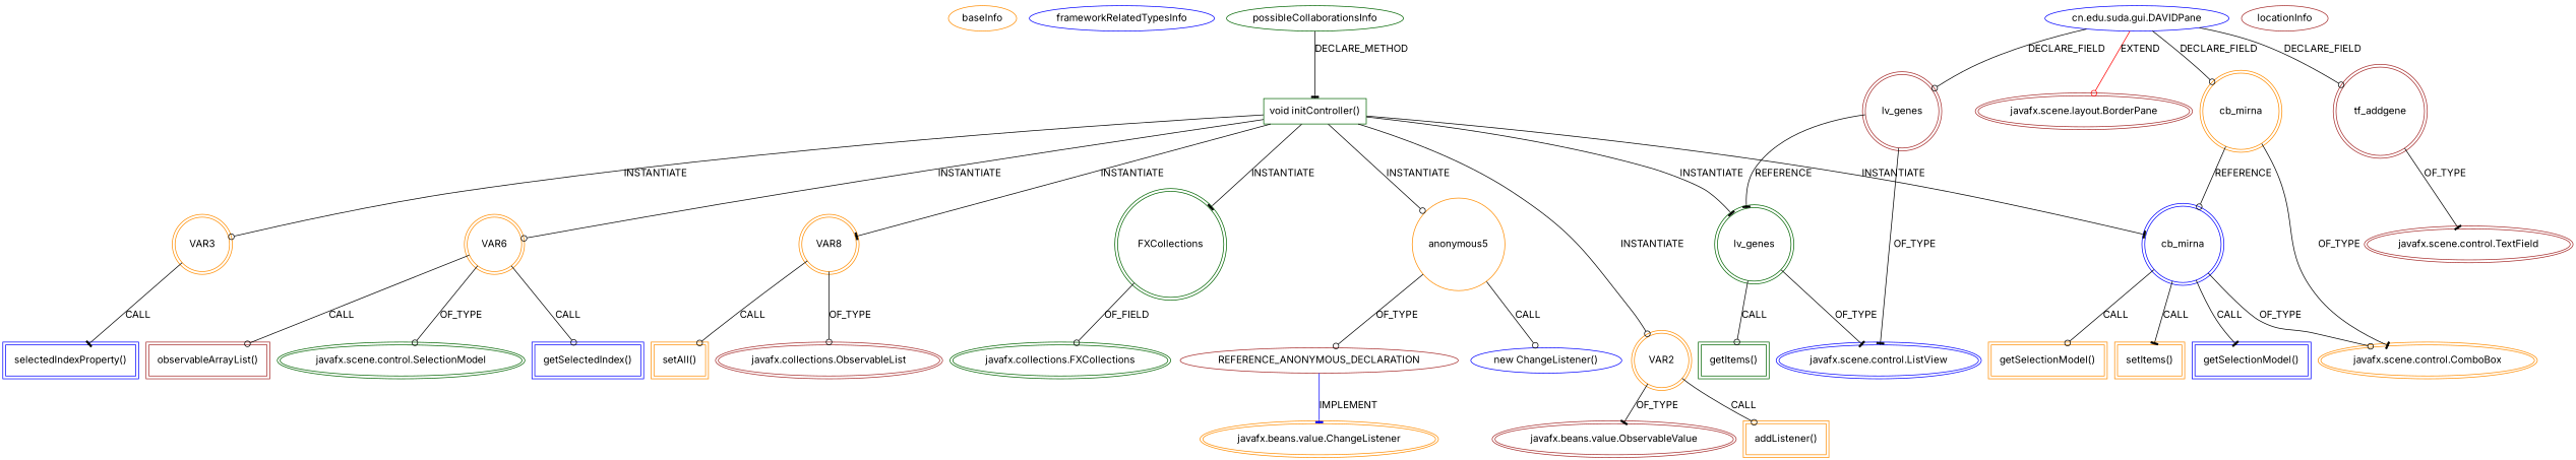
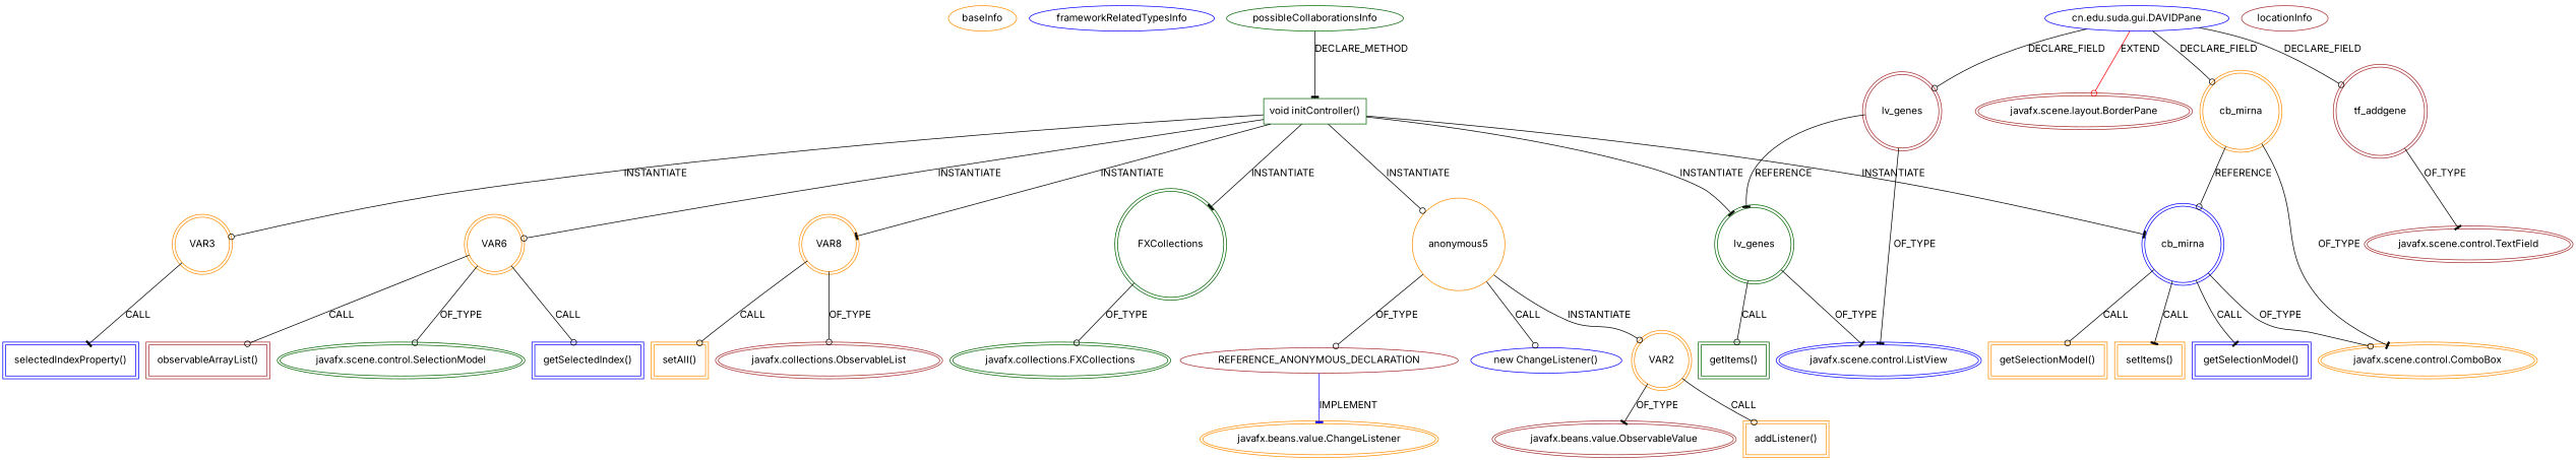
  digraph {
    fontname=Inter
    node [color=darkorange fontname=Inter isFrameworkType=true vertexType=INSIDE_CALL peripheries=2]
    edge [arrowhead=odot fontname=Inter]
    baseInfo [category=extension_graph graphId=4815 isAnonymous=false possibleRelation=true isFrameworkType="" vertexType="" peripheries=""]
    frameworkRelatedTypesInfo [0="javafx.scene.layout.BorderPane" color=blue isFrameworkType="" vertexType="" peripheries=""]
    possibleCollaborationsInfo [0="4815~CLIENT_METHOD_DECLARATION-INSTANTIATION-~javafx.scene.layout.BorderPane ~javafx.beans.value.ChangeListener ~false~true" color=darkgreen isFrameworkType="" vertexType="" peripheries=""]
    n4 [color=darkgreen isFrameworkType=false label="void initController()" shape=box vertexType=CLIENT_METHOD_DECLARATION peripheries=""]
    locationInfo [color=brown contextSignature=DAVIDPane filePath="/wwtg99-POMA/POMA-master/src/cn/edu/suda/gui/DAVIDPane.java" graphId=4815 projectName="wwtg99-POMA" isFrameworkType="" vertexType="" peripheries=""]
    n6 [color=blue isFrameworkType=false label="cn.edu.suda.gui.DAVIDPane" vertexType=ROOT_CLIENT_CLASS_DECLARATION peripheries=""]
    n7 [color=brown label="javafx.scene.layout.BorderPane" vertexType=FRAMEWORK_CLASS_TYPE]
    n8 [label=cb_mirna shape=circle vertexType=FIELD_DECLARATION]
    n9 [color=brown label=lv_genes shape=circle vertexType=FIELD_DECLARATION]
    n10 [color=brown label=tf_addgene shape=circle vertexType=FIELD_DECLARATION]
    n11 [label="javafx.scene.control.ComboBox" vertexType=FRAMEWORK_CLASS_TYPE]
    n12 [color=blue label=cb_mirna shape=circle vertexType=VARIABLE_EXPRESION]
    n13 [color=blue label="javafx.scene.control.ListView" vertexType=FRAMEWORK_CLASS_TYPE]
    n14 [color=darkgreen label=lv_genes shape=circle vertexType=VARIABLE_EXPRESION]
    n15 [color=brown label="javafx.scene.control.TextField" vertexType=FRAMEWORK_CLASS_TYPE]
    n16 [color=darkgreen label=FXCollections shape=circle vertexType=VARIABLE_EXPRESION]
    n17 [label=VAR2 shape=circle vertexType=VARIABLE_EXPRESION]
    n18 [label=VAR3 shape=circle vertexType=VARIABLE_EXPRESION]
    n19 [isFrameworkType=false label=anonymous5 shape=circle vertexType=VARIABLE_EXPRESION peripheries=""]
    n20 [label=VAR6 shape=circle vertexType=VARIABLE_EXPRESION]
    n21 [label=VAR8 shape=circle vertexType=VARIABLE_EXPRESION]
    n22 [label="setItems()" shape=box]
    n23 [label="getSelectionModel()" shape=box]
    n24 [color=blue label="getSelectionModel()" shape=box]
    n25 [color=darkgreen label="getItems()" shape=box]
    n26 [color=darkgreen label="javafx.collections.FXCollections" vertexType=FRAMEWORK_CLASS_TYPE]
    n27 [color=brown label="javafx.beans.value.ObservableValue" vertexType=FRAMEWORK_INTERFACE_TYPE]
    n28 [label="addListener()" shape=box]
    n29 [color=blue label="selectedIndexProperty()" shape=box]
    n30 [color=brown isFrameworkType=false label=REFERENCE_ANONYMOUS_DECLARATION vertexType=REFERENCE_ANONYMOUS_DECLARATION peripheries=""]
    n31 [color=blue isFrameworkType=false label="new ChangeListener()" vertexType=CONSTRUCTOR_CALL peripheries=""]
    n32 [color=brown label="observableArrayList()" shape=box]
    n33 [color=darkgreen label="javafx.scene.control.SelectionModel" vertexType=FRAMEWORK_CLASS_TYPE]
    n34 [color=blue label="getSelectedIndex()" shape=box]
    n35 [color=brown label="javafx.collections.ObservableList" vertexType=FRAMEWORK_INTERFACE_TYPE]
    n36 [label="setAll()" shape=box]
    n37 [label="javafx.beans.value.ChangeListener" vertexType=FRAMEWORK_INTERFACE_TYPE]
    possibleCollaborationsInfo -> n4 [arrowhead=tee label=DECLARE_METHOD]
    n4 -> n12 [arrowhead=tee label=INSTANTIATE]
    n4 -> n14 [arrowhead=tee label=INSTANTIATE]
    n4 -> n16 [arrowhead=tee label=INSTANTIATE]
-   n4 -> n17 [label=INSTANTIATE]
+   n19 -> n17 [label=INSTANTIATE]
    n4 -> n18 [label=INSTANTIATE]
    n4 -> n19 [label=INSTANTIATE]
    n4 -> n20 [label=INSTANTIATE]
    n4 -> n21 [arrowhead=tee label=INSTANTIATE]
    n6 -> n7 [color=red label=EXTEND]
    n6 -> n8 [label=DECLARE_FIELD]
    n6 -> n9 [label=DECLARE_FIELD]
    n6 -> n10 [label=DECLARE_FIELD]
    n8 -> n11 [arrowhead=tee label=OF_TYPE]
    n8 -> n12 [label=REFERENCE]
    n9 -> n13 [arrowhead=tee label=OF_TYPE]
    n9 -> n14 [arrowhead=tee label=REFERENCE]
    n10 -> n15 [arrowhead=tee label=OF_TYPE]
    n12 -> n11 [label=OF_TYPE]
    n12 -> n22 [arrowhead=tee label=CALL]
    n12 -> n23 [label=CALL]
    n12 -> n24 [arrowhead=tee label=CALL]
    n14 -> n13 [arrowhead=tee label=OF_TYPE]
    n14 -> n25 [label=CALL]
-   n16 -> n26 [label=OF_FIELD]
+   n16 -> n26 [label=OF_TYPE]
    n17 -> n27 [arrowhead=tee label=OF_TYPE]
    n17 -> n28 [label=CALL]
    n18 -> n29 [arrowhead=tee label=CALL]
    n19 -> n30 [label=OF_TYPE]
    n19 -> n31 [label=CALL]
    n20 -> n32 [label=CALL]
    n20 -> n33 [label=OF_TYPE]
    n20 -> n34 [label=CALL]
    n21 -> n35 [label=OF_TYPE]
    n21 -> n36 [label=CALL]
    n30 -> n37 [arrowhead=tee color=blue label=IMPLEMENT]
  }
